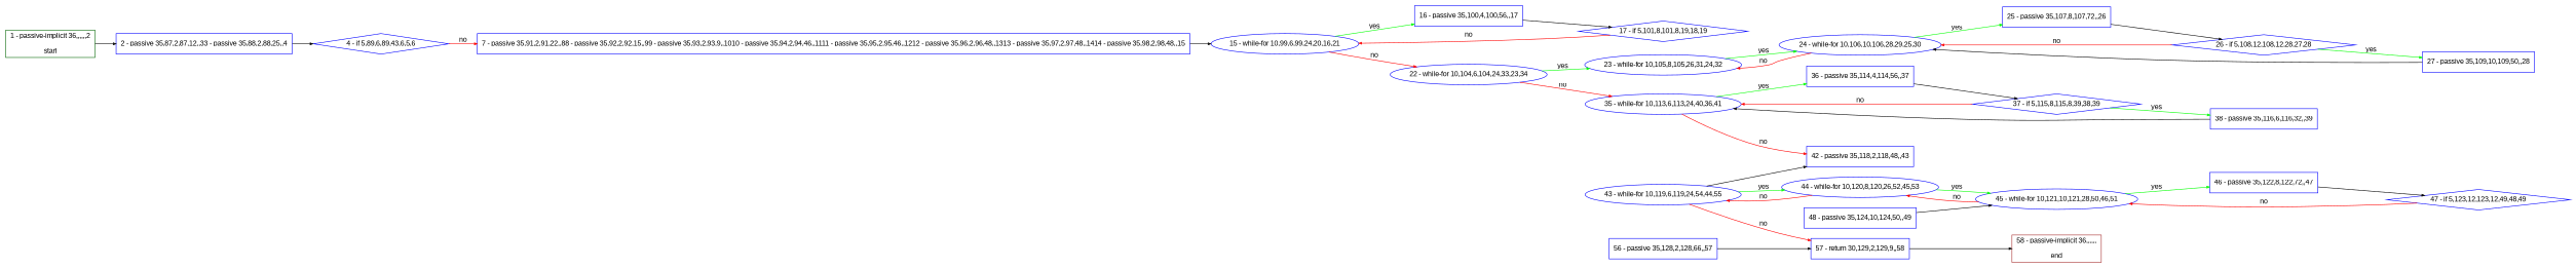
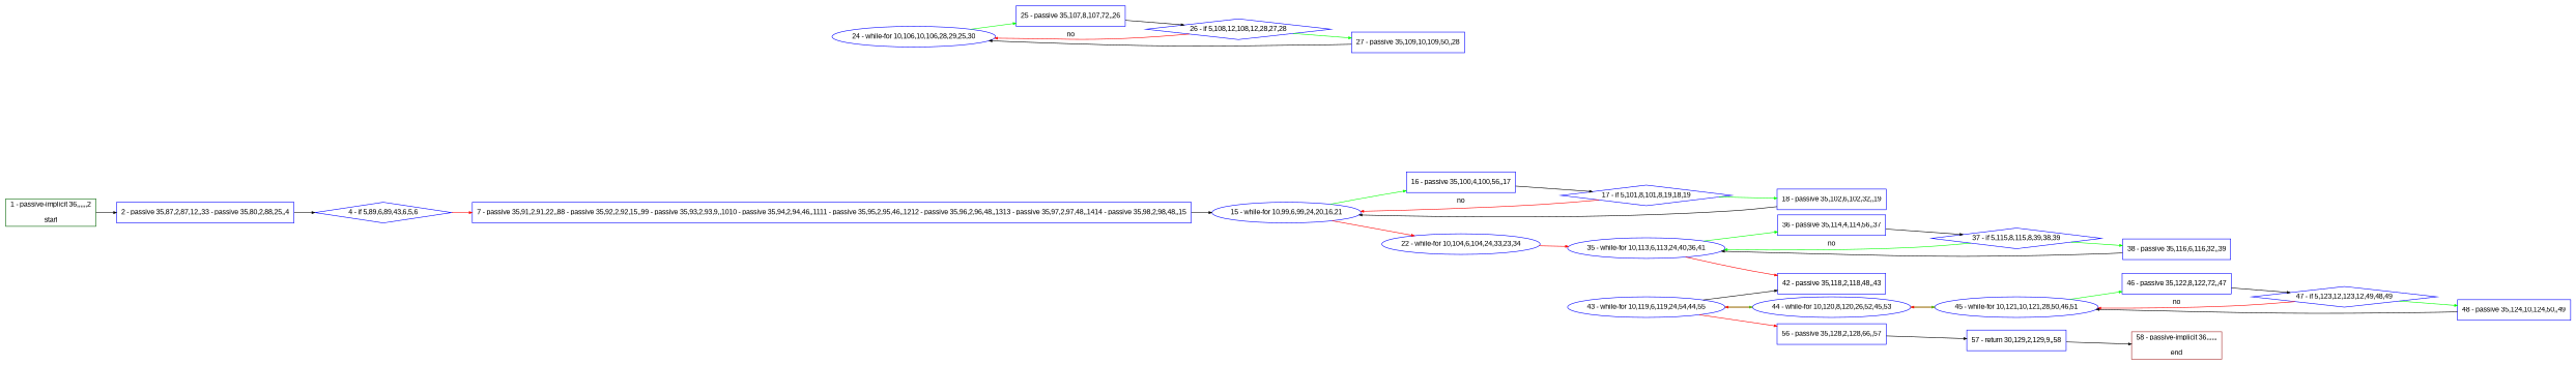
  digraph {
    bgcolor=white
    compound=true
    fillcolor="#FFFFCC"
    fontname=Arial
    fontsize=12
    pack=true
    packmode=clust
    rankdir=LR
    style="rounded,filled"
    node [color="#0000ff" compound=true fillcolor="#ffffff" fixedsize=false fontname=Arial fontsize=12 node_initialized=no shape=box style=filled]
    edge [arrowhead=normal arrowsize=0.5 arrowtail=none color="#000000" compound=true dir=forward fontcolor=black fontname=Arial fontsize=12]
-   n1 [label="2 - passive 35,87,2,87,12,,33 - passive 35,88,2,88,25,,4"]
+   n1 [label="2 - passive 35,87,2,87,12,,33 - passive 35,80,2,88,25,,4"]
    n2 [label="4 - if 5,89,6,89,43,6,5,6" shape=diamond]
    n3 [label="7 - passive 35,91,2,91,22,,88 - passive 35,92,2,92,15,,99 - passive 35,93,2,93,9,,1010 - passive 35,94,2,94,46,,1111 - passive 35,95,2,95,46,,1212 - passive 35,96,2,96,48,,1313 - passive 35,97,2,97,48,,1414 - passive 35,98,2,98,48,,15"]
    n4 [color="#006400" label="1 - passive-implicit 36,,,,,,2\n\nstart"]
    n5 [label="15 - while-for 10,99,6,99,24,20,16,21" shape=oval]
    n6 [label="16 - passive 35,100,4,100,56,,17"]
    n7 [label="22 - while-for 10,104,6,104,24,33,23,34" shape=oval]
    n8 [label="17 - if 5,101,8,101,8,19,18,19" shape=diamond]
-   n9 [label="23 - while-for 10,105,8,105,26,31,24,32" shape=oval]
    n10 [label="35 - while-for 10,113,6,113,24,40,36,41" shape=oval]
+   n11 [label="18 - passive 35,102,6,102,32,,19"]
    n12 [label="24 - while-for 10,106,10,106,28,29,25,30" shape=oval]
    n13 [label="36 - passive 35,114,4,114,56,,37"]
    n14 [label="42 - passive 35,118,2,118,48,,43"]
    n15 [label="25 - passive 35,107,8,107,72,,26"]
    n16 [label="37 - if 5,115,8,115,8,39,38,39" shape=diamond]
    n17 [label="26 - if 5,108,12,108,12,28,27,28" shape=diamond]
    n18 [label="27 - passive 35,109,10,109,50,,28"]
    n19 [label="38 - passive 35,116,6,116,32,,39"]
    n20 [label="43 - while-for 10,119,6,119,24,54,44,55" shape=oval]
    n21 [label="44 - while-for 10,120,8,120,26,52,45,53" shape=oval]
    n22 [label="56 - passive 35,128,2,128,66,,57"]
    n23 [label="45 - while-for 10,121,10,121,28,50,46,51" shape=oval]
    n24 [label="57 - return 30,129,2,129,9,,58"]
    n25 [label="46 - passive 35,122,8,122,72,,47"]
    n26 [color="#a52a2a" label="58 - passive-implicit 36,,,,,,\n\nend"]
    n27 [label="47 - if 5,123,12,123,12,49,48,49" shape=diamond]
    n28 [label="48 - passive 35,124,10,124,50,,49"]
    n1 -> n2
    n2 -> n3 [color="#ff0000" label=no]
    n3 -> n5
    n4 -> n1
    n5 -> n6 [color="#00ff00" label=yes]
    n5 -> n7 [color="#ff0000" label=no]
    n6 -> n8
-   n7 -> n9 [color="#00ff00" label=yes]
    n7 -> n10 [color="#ff0000" label=no]
    n8 -> n5 [color="#ff0000" label=no]
-   n9 -> n12 [color="#00ff00" label=yes]
+   n8 -> n11 [color="#00ff00" label=yes]
    n10 -> n13 [color="#00ff00" label=yes]
    n10 -> n14 [color="#ff0000" label=no]
-   n12 -> n9 [color="#ff0000" label=no]
+   n11 -> n5
    n12 -> n15 [color="#00ff00" label=yes]
    n13 -> n16
    n15 -> n17
-   n16 -> n10 [color="#ff0000" label=no]
+   n16 -> n10 [color="#00ff00" label=no]
    n16 -> n19 [color="#00ff00" label=yes]
    n17 -> n12 [color="#ff0000" label=no]
    n17 -> n18 [color="#00ff00" label=yes]
    n18 -> n12
    n19 -> n10
    n20 -> n14
    n20 -> n21 [color="#00ff00" label=yes]
-   n20 -> n24 [color="#ff0000" label=no]
+   n20 -> n22 [color="#ff0000" label=no]
    n21 -> n20 [color="#ff0000" label=no]
    n21 -> n23 [color="#00ff00" label=yes]
    n22 -> n24
    n23 -> n21 [color="#ff0000" label=no]
    n23 -> n25 [color="#00ff00" label=yes]
    n24 -> n26
    n25 -> n27
    n27 -> n23 [color="#ff0000" label=no]
+   n27 -> n28 [color="#00ff00" label=yes]
    n28 -> n23
  }
